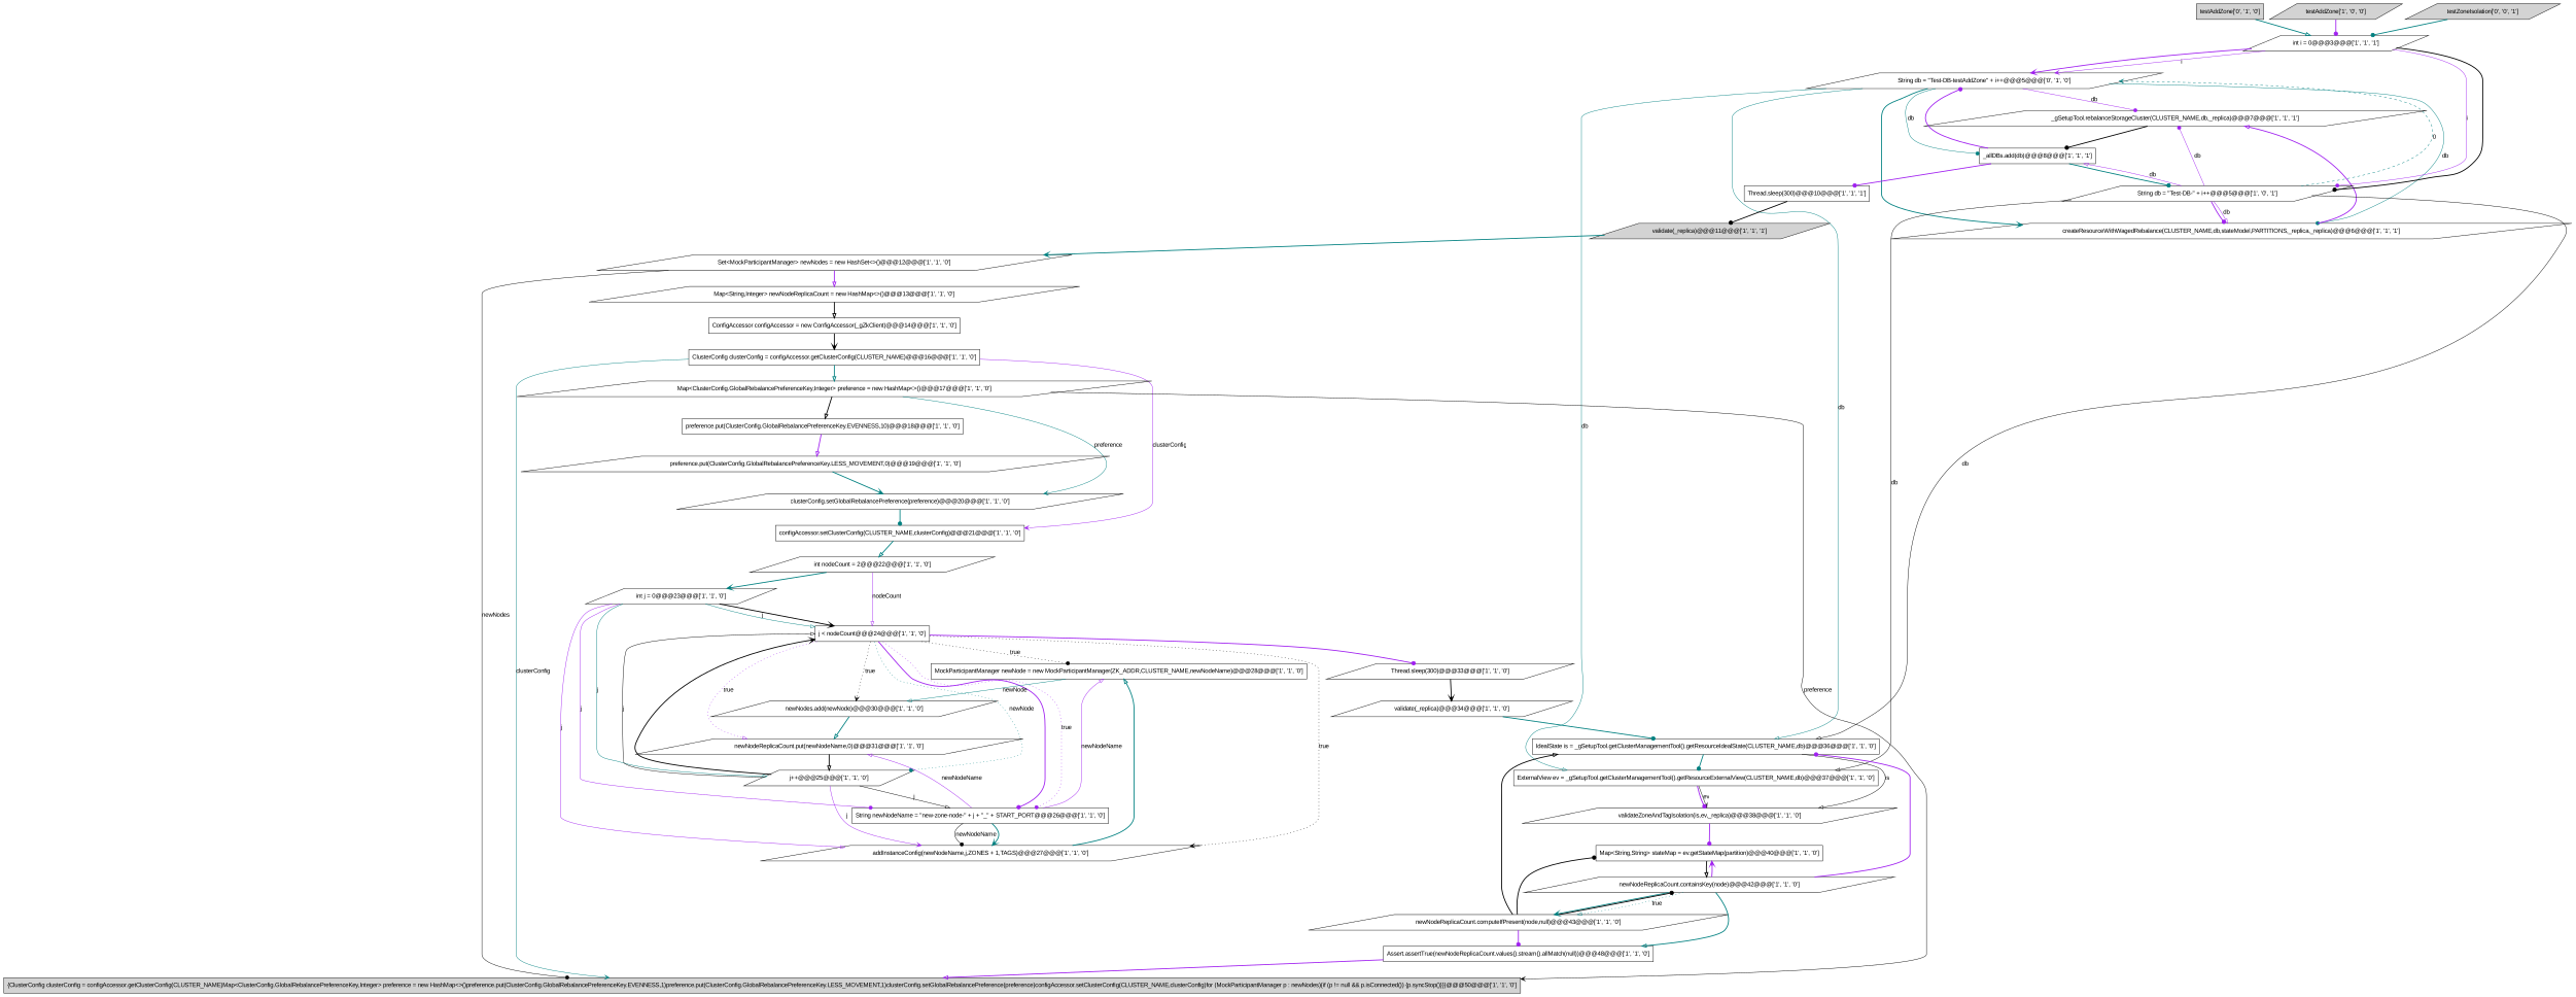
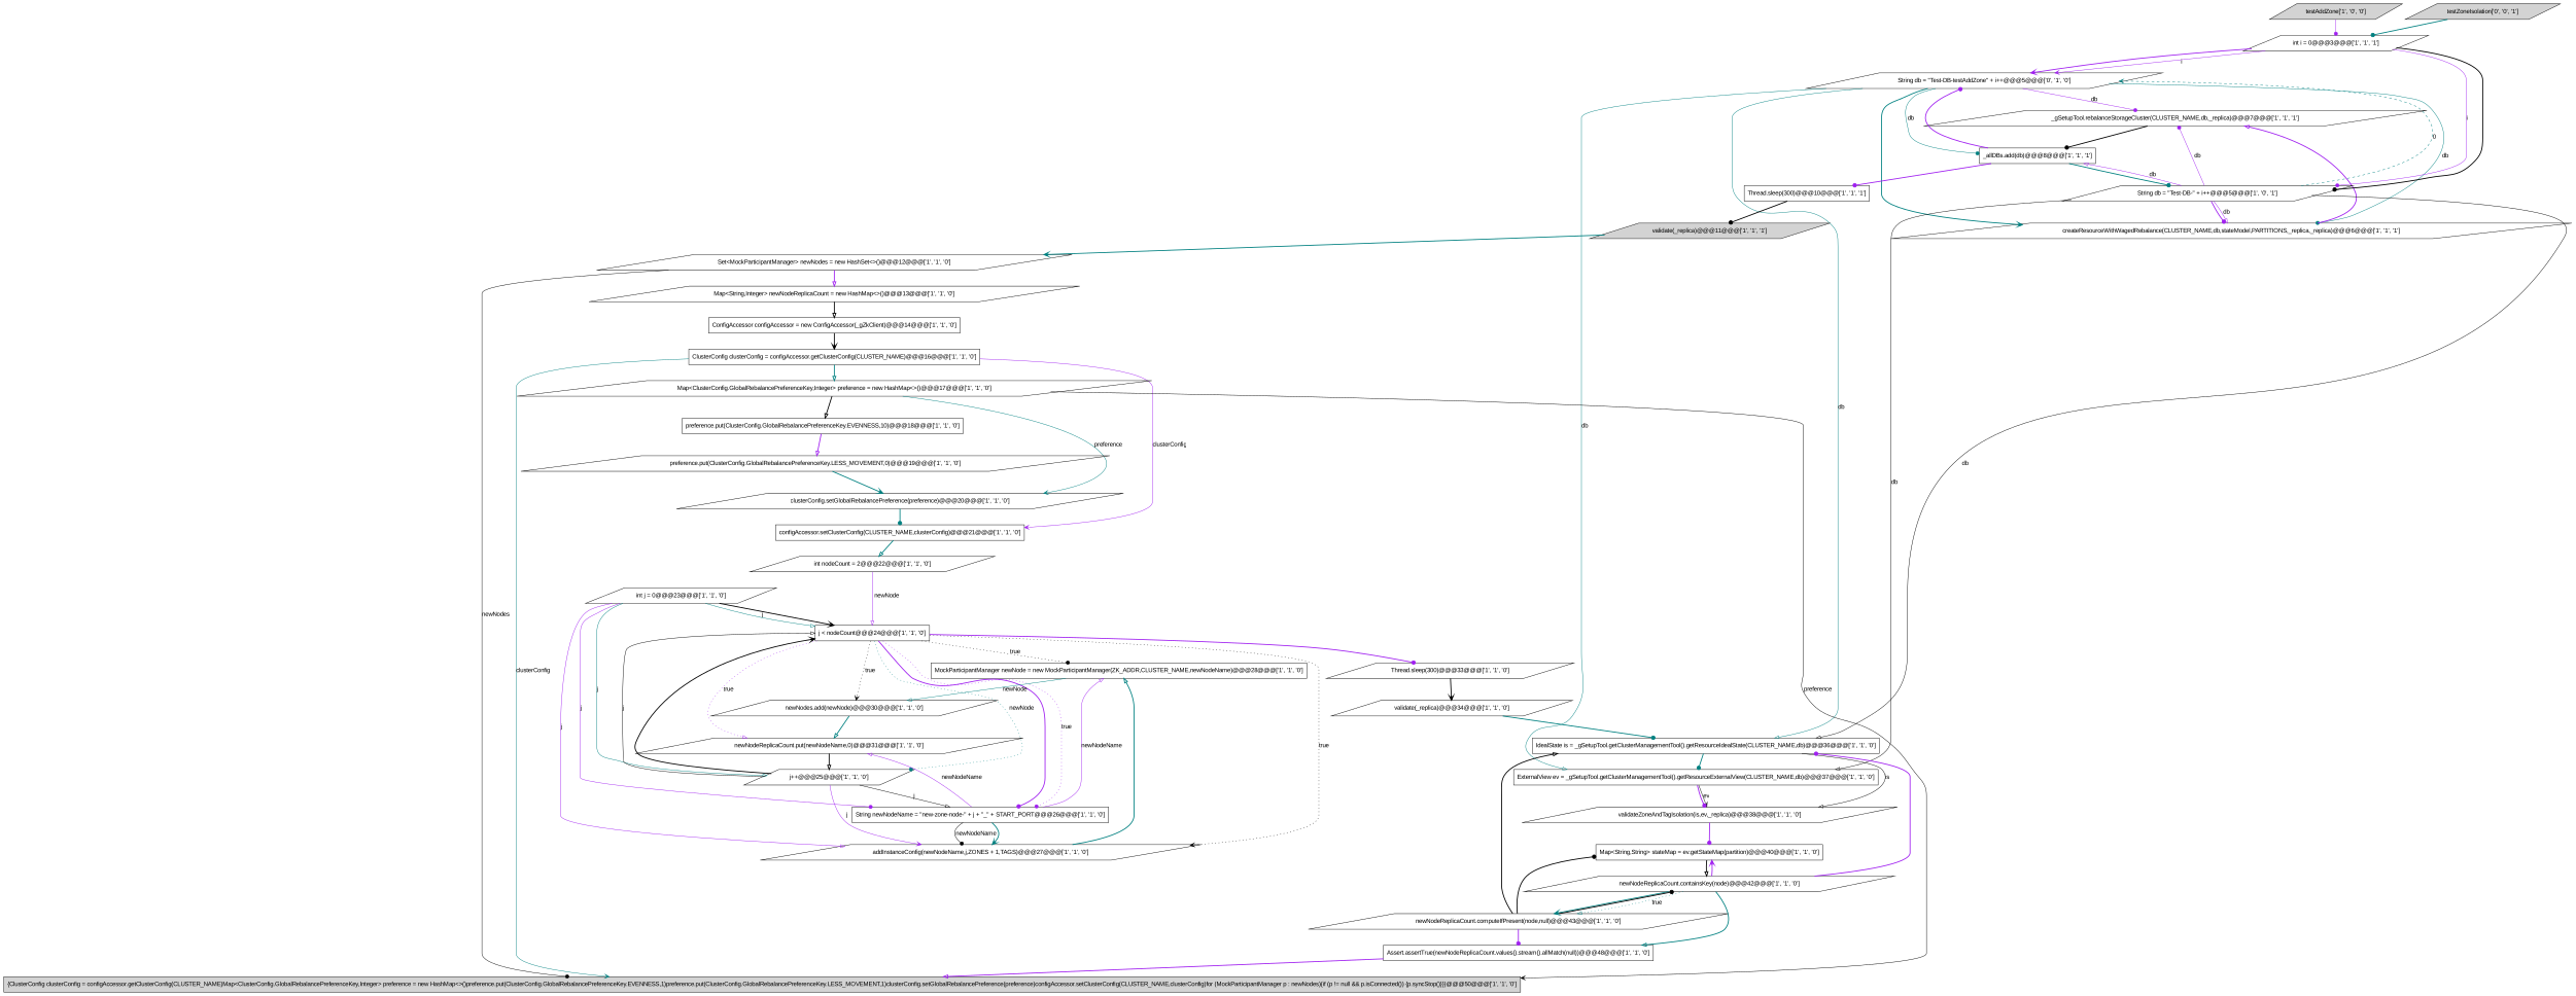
  digraph {
    fontname="Liberation Sans"
    node [fillcolor=white fontname="Liberation Sans" shape=parallelogram style=filled]
    edge [arrowhead=onormal color=purple fontname="Liberation Sans" style=bold]
    n1 [fillcolor=lightgray label="{ClusterConfig clusterConfig = configAccessor.getClusterConfig(CLUSTER_NAME)Map<ClusterConfig.GlobalRebalancePreferenceKey,Integer> preference = new HashMap<>()preference.put(ClusterConfig.GlobalRebalancePreferenceKey.EVENNESS,1)preference.put(ClusterConfig.GlobalRebalancePreferenceKey.LESS_MOVEMENT,1)clusterConfig.setGlobalRebalancePreference(preference)configAccessor.setClusterConfig(CLUSTER_NAME,clusterConfig)for (MockParticipantManager p : newNodes){if (p != null && p.isConnected()) {p.syncStop()}}}@@@50@@@['1', '1', '0']" shape=box]
    n2 [label="Set<MockParticipantManager> newNodes = new HashSet<>()@@@12@@@['1', '1', '0']"]
    n3 [label="Map<String,Integer> newNodeReplicaCount = new HashMap<>()@@@13@@@['1', '1', '0']"]
    n4 [label="ConfigAccessor configAccessor = new ConfigAccessor(_gZkClient)@@@14@@@['1', '1', '0']" shape=box]
    n5 [label="configAccessor.setClusterConfig(CLUSTER_NAME,clusterConfig)@@@21@@@['1', '1', '0']" shape=box]
    n6 [label="int nodeCount = 2@@@22@@@['1', '1', '0']"]
    n7 [label="int j = 0@@@23@@@['1', '1', '0']"]
    n8 [label="j < nodeCount@@@24@@@['1', '1', '0']" shape=box]
    n9 [label="MockParticipantManager newNode = new MockParticipantManager(ZK_ADDR,CLUSTER_NAME,newNodeName)@@@28@@@['1', '1', '0']" shape=box]
    n10 [label="newNodes.add(newNode)@@@30@@@['1', '1', '0']"]
    n11 [label="newNodeReplicaCount.put(newNodeName,0)@@@31@@@['1', '1', '0']"]
    n12 [label="String db = \"Test-DB-testAddZone\" + i++@@@5@@@['0', '1', '0']"]
    n13 [label="_gSetupTool.rebalanceStorageCluster(CLUSTER_NAME,db,_replica)@@@7@@@['1', '1', '1']"]
    n14 [label="createResourceWithWagedRebalance(CLUSTER_NAME,db,stateModel,PARTITIONS,_replica,_replica)@@@6@@@['1', '1', '1']"]
    n15 [label="IdealState is = _gSetupTool.getClusterManagementTool().getResourceIdealState(CLUSTER_NAME,db)@@@36@@@['1', '1', '0']" shape=box]
    n16 [label="ExternalView ev = _gSetupTool.getClusterManagementTool().getResourceExternalView(CLUSTER_NAME,db)@@@37@@@['1', '1', '0']" shape=box]
    n17 [label="_allDBs.add(db)@@@8@@@['1', '1', '1']" shape=box]
    n18 [label="validateZoneAndTagIsolation(is,ev,_replica)@@@38@@@['1', '1', '0']"]
    n19 [label="String db = \"Test-DB-\" + i++@@@5@@@['1', '0', '1']"]
    n20 [label="Thread.sleep(300)@@@10@@@['1', '1', '1']" shape=box]
    n21 [label="ClusterConfig clusterConfig = configAccessor.getClusterConfig(CLUSTER_NAME)@@@16@@@['1', '1', '0']" shape=box]
    n22 [label="Map<ClusterConfig.GlobalRebalancePreferenceKey,Integer> preference = new HashMap<>()@@@17@@@['1', '1', '0']"]
    n23 [label="clusterConfig.setGlobalRebalancePreference(preference)@@@20@@@['1', '1', '0']"]
    n24 [label="preference.put(ClusterConfig.GlobalRebalancePreferenceKey.EVENNESS,10)@@@18@@@['1', '1', '0']" shape=box]
    n25 [label="String newNodeName = \"new-zone-node-\" + j + \"_\" + START_PORT@@@26@@@['1', '1', '0']" shape=box]
    n26 [label="j++@@@25@@@['1', '1', '0']"]
    n27 [label="addInstanceConfig(newNodeName,j,ZONES + 1,TAGS)@@@27@@@['1', '1', '0']"]
    n28 [label="Thread.sleep(300)@@@33@@@['1', '1', '0']"]
    n29 [label="preference.put(ClusterConfig.GlobalRebalancePreferenceKey.LESS_MOVEMENT,0)@@@19@@@['1', '1', '0']"]
    n30 [label="newNodeReplicaCount.containsKey(node)@@@42@@@['1', '1', '0']"]
    n31 [label="Map<String,String> stateMap = ev.getStateMap(partition)@@@40@@@['1', '1', '0']" shape=box]
    n32 [label="newNodeReplicaCount.computeIfPresent(node,null)@@@43@@@['1', '1', '0']"]
    n33 [label="Assert.assertTrue(newNodeReplicaCount.values().stream().allMatch(null))@@@48@@@['1', '1', '0']" shape=box]
-   n34 [fillcolor=lightgray label="testAddZone['0', '1', '0']" shape=box]
    n35 [label="int i = 0@@@3@@@['1', '1', '1']"]
    n36 [fillcolor=lightgray label="testAddZone['1', '0', '0']"]
    n37 [fillcolor=lightgray label="validate(_replica)@@@11@@@['1', '1', '1']"]
    n38 [label="validate(_replica)@@@34@@@['1', '1', '0']"]
    n39 [fillcolor=lightgray label="testZoneIsolation['0', '0', '1']"]
    n2 -> n1 [arrowhead=dot color=black label=newNodes style=solid]
    n2 -> n3
    n3 -> n4 [color=black]
    n4 -> n21 [arrowhead=vee color=black]
    n5 -> n6 [color=teal]
-   n6 -> n7 [arrowhead=vee color=teal]
-   n6 -> n8 [label=nodeCount style=solid]
+   n6 -> n8 [label=newNode style=solid]
    n7 -> n8 [arrowhead=vee color=black]
    n7 -> n8 [color=teal label=j style=solid]
    n7 -> n25 [arrowhead=dot label=j style=solid]
    n7 -> n26 [color=teal label=j style=solid]
    n7 -> n27 [label=j style=solid]
    n8 -> n9 [arrowhead=dot color=black label=true style=dotted]
    n8 -> n10 [arrowhead=vee color=black label=true style=dotted]
    n8 -> n11 [label=true style=dotted]
    n8 -> n25 [arrowhead=dot]
    n8 -> n25 [arrowhead=dot label=true style=dotted]
    n8 -> n26 [arrowhead=dot color=teal label=newNode style=dotted]
    n8 -> n27 [arrowhead=vee color=black label=true style=dotted]
    n8 -> n28 [arrowhead=dot]
    n9 -> n10 [color=teal label=newNode style=solid]
    n10 -> n11 [color=teal]
    n11 -> n26 [color=black]
    n12 -> n13 [arrowhead=dot label=db style=solid]
    n12 -> n14 [arrowhead=vee color=teal]
    n12 -> n14 [arrowhead=dot color=teal label=db style=solid]
    n12 -> n15 [color=teal label=db style=solid]
    n12 -> n16 [color=teal label=db style=solid]
    n12 -> n17 [arrowhead=dot color=teal label=db style=solid]
    n13 -> n17 [arrowhead=dot color=black]
    n14 -> n13
    n15 -> n16 [arrowhead=dot color=teal]
    n15 -> n18 [color=black label=is style=solid]
    n16 -> n18 [arrowhead=vee color=black label=ev style=solid]
    n16 -> n18 [arrowhead=dot]
    n17 -> n12 [arrowhead=dot]
    n17 -> n19 [arrowhead=dot color=teal]
    n17 -> n20 [arrowhead=dot]
    n18 -> n31 [arrowhead=dot]
    n19 -> n12 [arrowhead=vee color=teal label=0 style=dashed]
    n19 -> n13 [arrowhead=dot label=db style=solid]
    n19 -> n14 [arrowhead=dot]
    n19 -> n14 [label=db style=solid]
    n19 -> n15 [color=black label=db style=solid]
    n19 -> n16 [color=black label=db style=solid]
    n19 -> n17 [label=db style=solid]
    n20 -> n37 [arrowhead=dot color=black]
    n21 -> n1 [arrowhead=vee color=teal label=clusterConfig style=solid]
    n21 -> n5 [arrowhead=vee label=clusterConfig style=solid]
    n21 -> n22 [color=teal]
    n22 -> n1 [arrowhead=vee color=black label=preference style=solid]
    n22 -> n23 [arrowhead=vee color=teal label=preference style=solid]
    n22 -> n24 [color=black]
    n23 -> n5 [arrowhead=dot color=teal]
    n24 -> n29
    n25 -> n9 [label=newNodeName style=solid]
    n25 -> n11 [label=newNodeName style=solid]
    n25 -> n27 [arrowhead=vee color=teal]
    n25 -> n27 [arrowhead=dot color=black label=newNodeName style=solid]
    n26 -> n8 [color=black label=j style=solid]
    n26 -> n8 [arrowhead=vee color=black]
    n26 -> n25 [color=black label=j style=solid]
    n26 -> n27 [arrowhead=vee label=j style=solid]
    n27 -> n9 [color=teal]
    n28 -> n38 [arrowhead=vee color=black]
    n29 -> n23 [arrowhead=vee color=teal]
    n30 -> n15 [arrowhead=dot]
    n30 -> n31 [arrowhead=vee]
    n30 -> n32 [arrowhead=vee color=teal]
    n30 -> n32 [color=teal label=true style=dotted]
    n30 -> n33 [color=teal]
    n31 -> n30 [color=black]
    n32 -> n15 [color=black]
    n32 -> n30 [arrowhead=dot color=black]
    n32 -> n31 [arrowhead=dot color=black]
    n32 -> n33 [arrowhead=dot]
    n33 -> n1
-   n34 -> n35 [color=teal]
    n35 -> n12 [arrowhead=vee label=i style=solid]
    n35 -> n12 [arrowhead=vee]
    n35 -> n19 [arrowhead=dot label=i style=solid]
    n35 -> n19 [arrowhead=dot color=black]
-   n36 -> n35 [arrowhead=dot]
+   n36 -> n35 [arrowhead=dot style=solid]
    n37 -> n2 [arrowhead=vee color=teal]
    n38 -> n15 [arrowhead=dot color=teal]
    n39 -> n35 [arrowhead=dot color=teal]
  }
